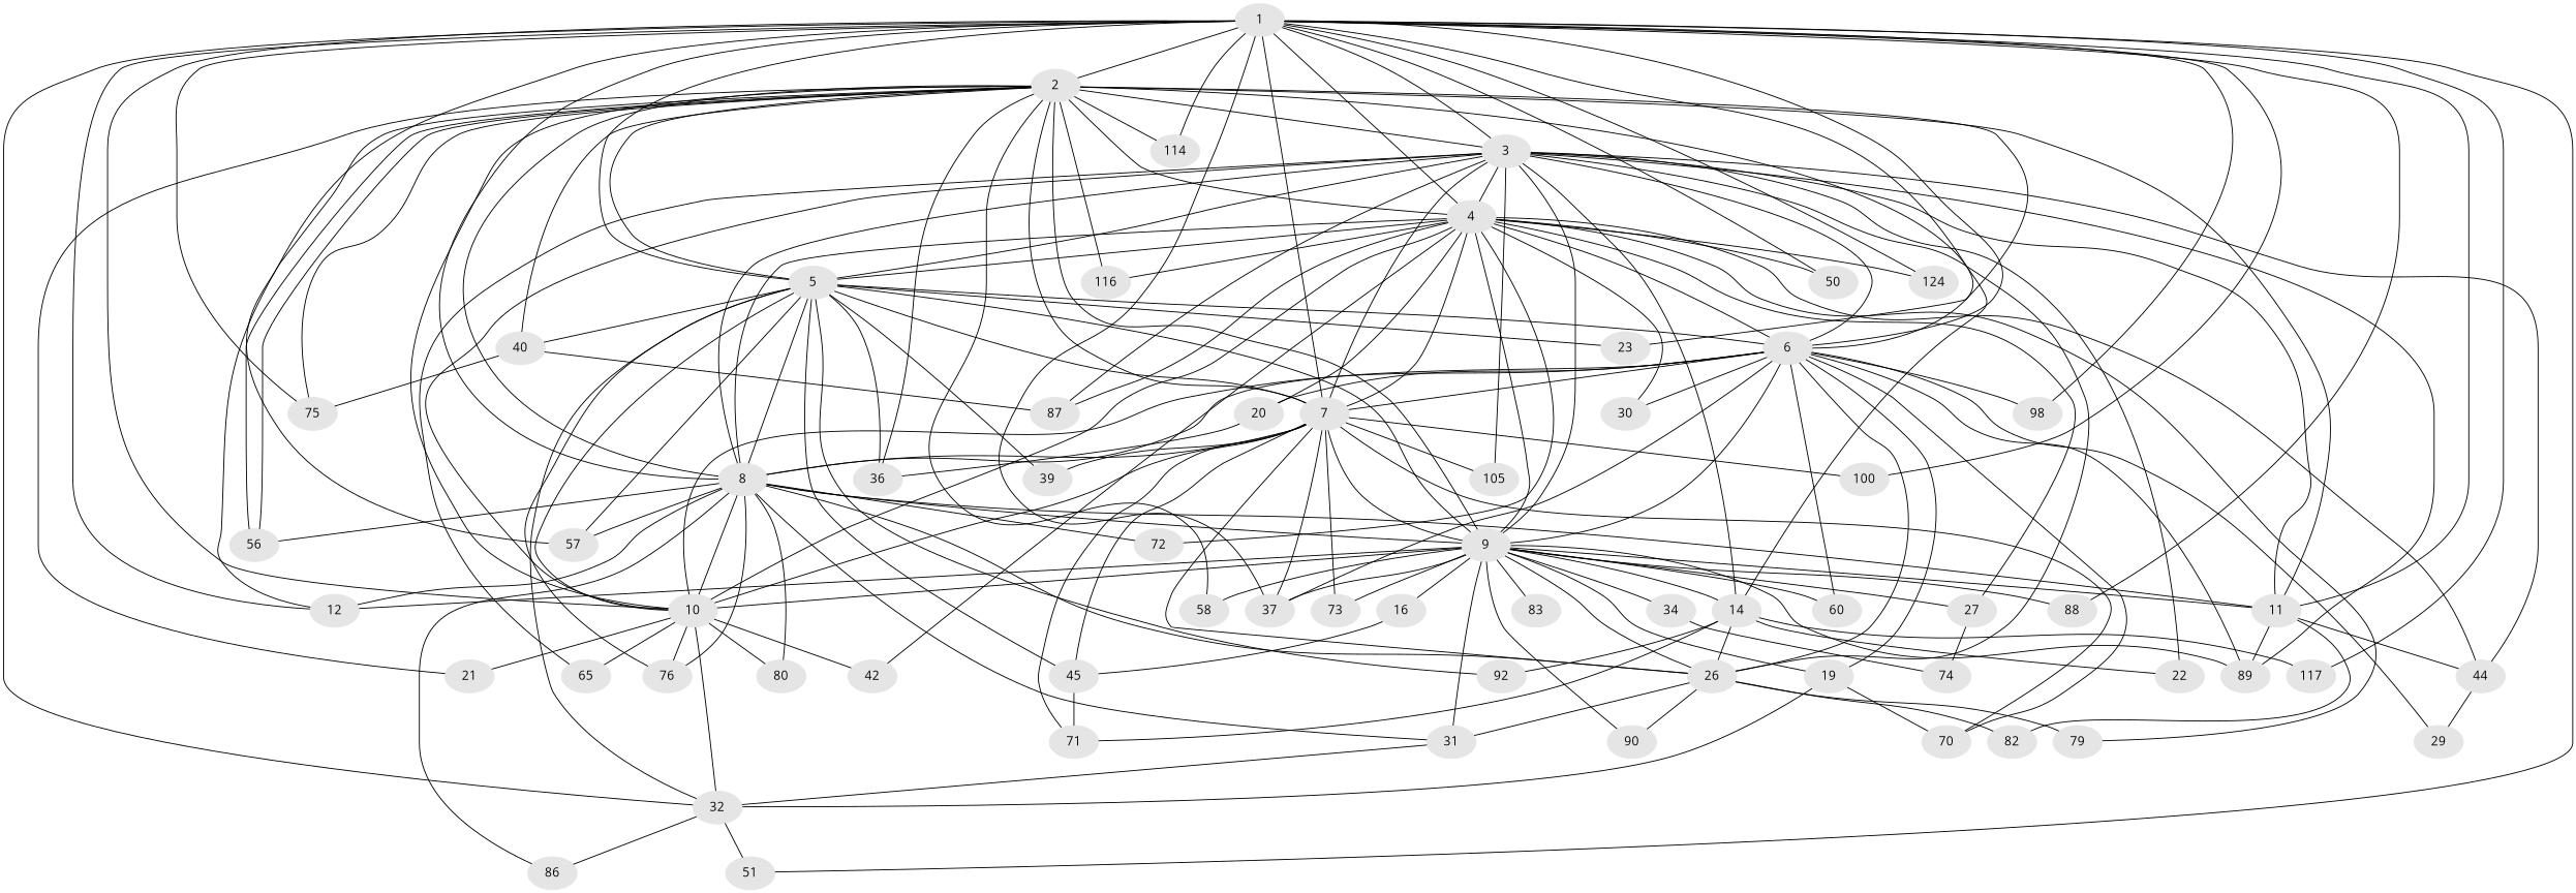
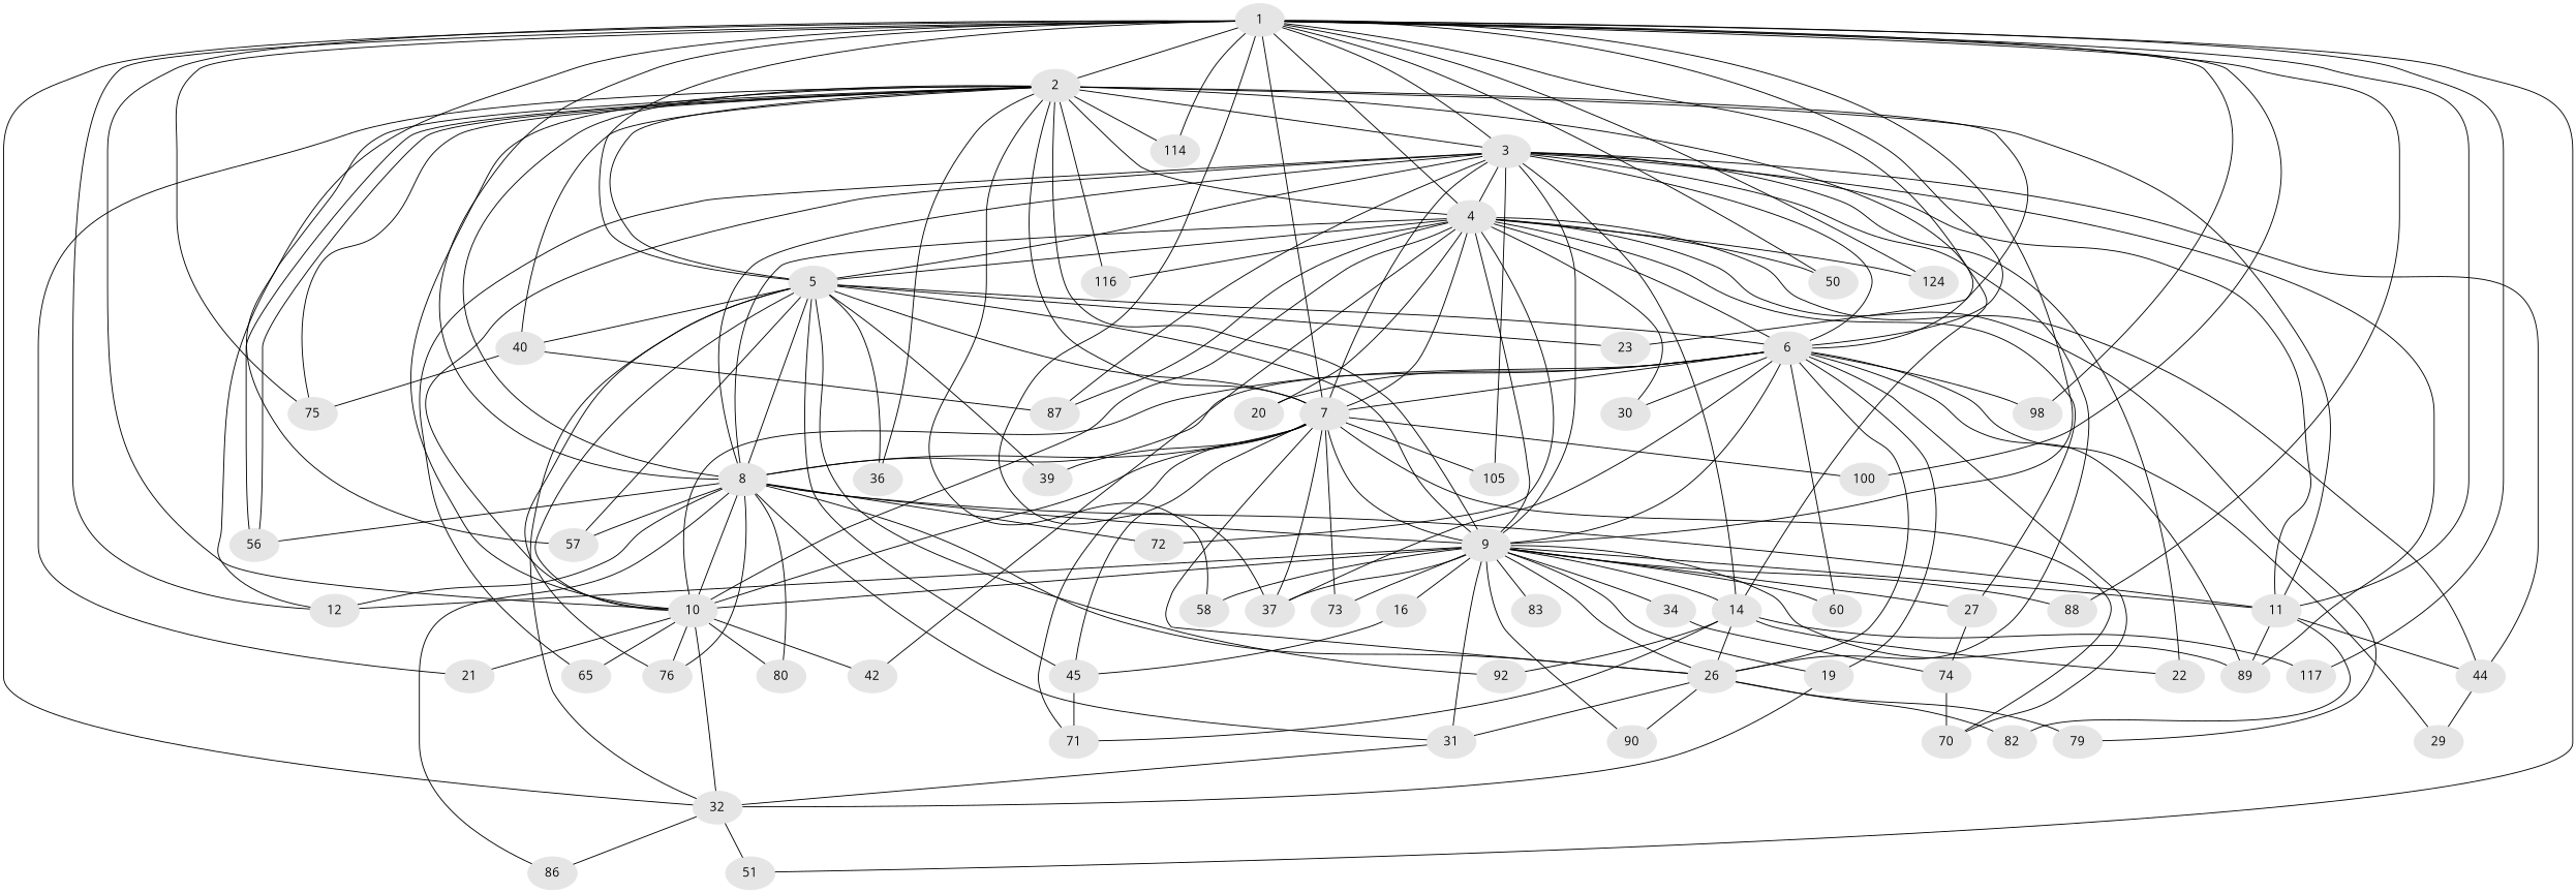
  graph {
    fontname="Open Sans"
    node [color=gray90 fontname="Open Sans" style=filled]
    edge [fontname="Open Sans"]
    1
    2
    3
    4
    5
    6
    7
    8 [super="+62+78+47"]
    9 [super="+133+122+123+46+13+85+69+84+59+43+93"]
    10 [super="+96+115+52+44"]
    11 [super="+54+18+68"]
    12 [super="+66+64"]
    23
    32 [super="+35+38"]
    37 [super="+127+49+55"]
    50
    51
    57 [super="+132"]
    75
    88
    98
    100
    114
    117
    124
    14
    21
    36 [super="+108"]
    40 [super="+101"]
    56 [super="+67"]
    58
    116
    26 [super="+103+97+61+41"]
    22
    n35 [label=44 super="+128"]
    65
    87 [super="+95"]
    89 [super="+121+118"]
    105
    20
    27
    30
    42
    72
    79 [super="+125"]
    39
    45 [super="+113+53"]
    76
    92
    19
    29
    60
    70 [super="+130"]
    71
    73
    31 [super="+106+33"]
    80
    86
    16
    34
    83
    90
    82
    74
    1 -- 2
    1 -- 3
    1 -- 4
    1 -- 5
    1 -- 6
    1 -- 7
    1 -- 8 [weight=4]
+   1 -- 9 [weight=3]
    1 -- 10 [weight=2]
    1 -- 11
    1 -- 12
    1 -- 23
    1 -- 32
    1 -- 37 [weight=2]
    1 -- 50
    1 -- 51
    1 -- 57
    1 -- 75
    1 -- 88
    1 -- 98
    1 -- 100
    1 -- 114
    1 -- 117
    1 -- 124
    2 -- 3
    2 -- 4
    2 -- 5
    2 -- 6
    2 -- 7
    2 -- 8
    2 -- 9 [weight=6]
    2 -- 10
    2 -- 11
    2 -- 12
    2 -- 75
    2 -- 114
    2 -- 14
    2 -- 21
    2 -- 36
    2 -- 40
    2 -- 56 [weight=2]
    2 -- 56
    2 -- 58
    2 -- 116
    3 -- 4
    3 -- 5
    3 -- 6
    3 -- 7
    3 -- 8
    3 -- 9 [weight=3]
    3 -- 10 [weight=3]
    3 -- 11
    3 -- 14
    3 -- 26
    3 -- 22
    3 -- n35
    3 -- 65
    3 -- 87
    3 -- 89
    3 -- 105
    4 -- 5
    4 -- 6
    4 -- 7
    4 -- 8
    4 -- 9 [weight=3]
    4 -- 10
    4 -- 50
    4 -- 124
    4 -- 116
    4 -- n35
    4 -- 87
    4 -- 20
    4 -- 27
    4 -- 30
    4 -- 42
    4 -- 72
    4 -- 79
    5 -- 6
    5 -- 7
    5 -- 8 [weight=2]
    5 -- 9 [weight=2]
    5 -- 10 [weight=2]
    5 -- 23
    5 -- 32
    5 -- 57
    5 -- 36
    5 -- 40
    5 -- 39
    5 -- 45
    5 -- 76
    5 -- 92
    6 -- 7
    6 -- 8
    6 -- 9 [weight=2]
    6 -- 10
    6 -- 37
    6 -- 98
    6 -- 26
    6 -- 89
    6 -- 20
    6 -- 30
    6 -- 19
    6 -- 29
    6 -- 60
    6 -- 70
    7 -- 8
    7 -- 9
    7 -- 10 [weight=2]
    7 -- 37
    7 -- 100
    7 -- 26
    7 -- 105
    7 -- 39
    7 -- 45
    7 -- 70
    7 -- 71
    7 -- 73
    8 -- 9 [weight=3]
    8 -- 10
    8 -- 11
    8 -- 12
    8 -- 57
    8 -- 56
    8 -- 26
    8 -- 72
    8 -- 76
    8 -- 31
    8 -- 80
    8 -- 86
    9 -- 10 [weight=4]
    9 -- 11
    9 -- 12 [weight=2]
    9 -- 37 [weight=2]
    9 -- 88
    9 -- 14
    9 -- 58
    9 -- 26
    9 -- 89
    9 -- 27
    9 -- 19
    9 -- 60
    9 -- 73
    9 -- 31
    9 -- 16 [weight=2]
    9 -- 34 [weight=2]
    9 -- 83
    9 -- 90
    10 -- 32
    10 -- 21
    10 -- 65
    10 -- 42
    10 -- 76
    10 -- 80
    11 -- n35
    11 -- 89
    11 -- 82
    32 -- 51
    32 -- 86
    14 -- 117
    14 -- 26
    14 -- 22
    14 -- 92
    14 -- 71
    40 -- 75
    40 -- 87
    26 -- 79 [weight=2]
    26 -- 31 [weight=2]
    26 -- 90
    26 -- 82
    n35 -- 29
-   20 -- 36
    27 -- 74
    45 -- 71
    19 -- 32
-   19 -- 70
+   74 -- 70
    31 -- 32
    16 -- 45
    34 -- 74
  }
